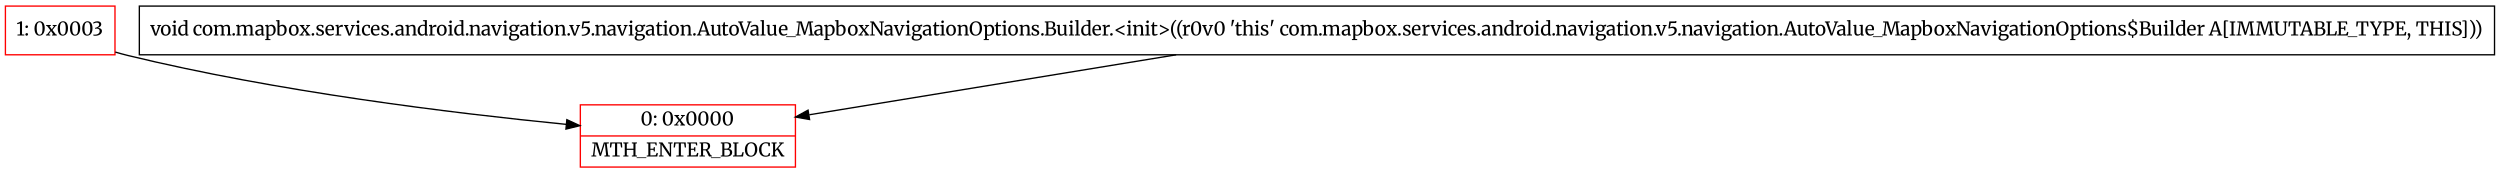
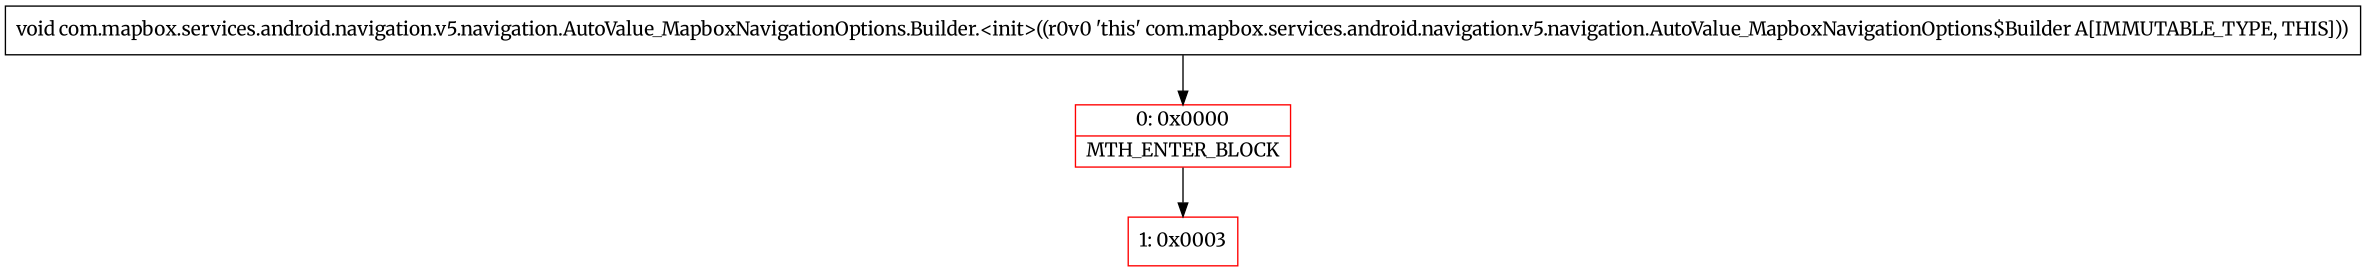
  digraph {
    fontname=Merriweather
    node [color=red shape=record fontname=Merriweather]
    edge [fontname=Merriweather]
    n1 [label="{0\:\ 0x0000|MTH_ENTER_BLOCK\l}"]
    n2 [label="{1\:\ 0x0003}"]
    n3 [label="{void com.mapbox.services.android.navigation.v5.navigation.AutoValue_MapboxNavigationOptions.Builder.\<init\>((r0v0 'this' com.mapbox.services.android.navigation.v5.navigation.AutoValue_MapboxNavigationOptions$Builder A[IMMUTABLE_TYPE, THIS])) }" color=""]
    subgraph cluster_1 {
      label="R(0)"
    }
-   n2 -> n1
+   n1 -> n2
    n3 -> n1
  }
